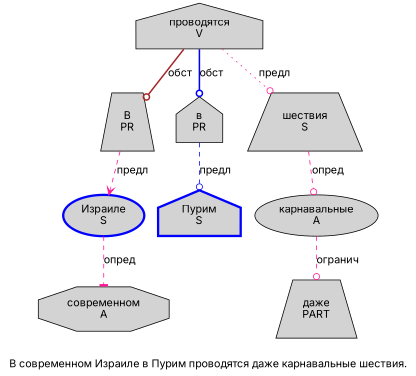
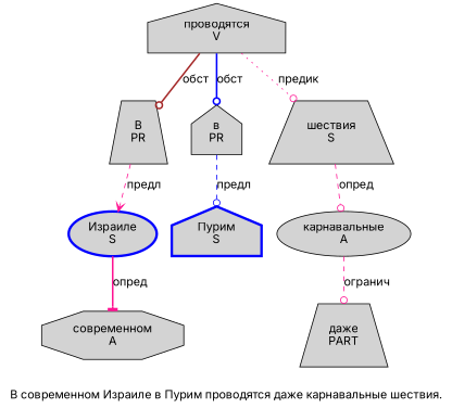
  digraph {
    fontname=Inter
    label="В современном Израиле в Пурим проводятся даже карнавальные шествия."
    node [fillcolor=lightgray fontname=Inter penwidth=1 shape=trapezium style=filled]
    edge [arrowhead=odot color=deeppink fontname=Inter style=dashed]
    n1 [label="В\nPR"]
    n2 [color=blue label="Израиле\nS" penwidth=3 shape=ellipse]
    n3 [label="современном\nA" shape=octagon]
    n4 [label="в\nPR" shape=house]
    n5 [color=blue label="Пурим\nS" penwidth=3 shape=house]
    n6 [label="проводятся\nV" shape=house]
    n7 [label="шествия\nS"]
    n8 [label="карнавальные\nA" shape=ellipse]
    n9 [label="даже\nPART"]
    n1 -> n2 [arrowhead=vee label="предл"]
-   n2 -> n3 [arrowhead=tee label="опред"]
+   n2 -> n3 [arrowhead=tee label="опред" style=bold]
    n4 -> n5 [color=blue label="предл"]
    n6 -> n1 [color=brown label="обст" style=bold]
    n6 -> n4 [color=blue label="обст" style=bold]
-   n6 -> n7 [label="предл" style=dotted]
+   n6 -> n7 [label="предик" style=dotted]
    n7 -> n8 [label="опред"]
    n8 -> n9 [label="огранич"]
  }
